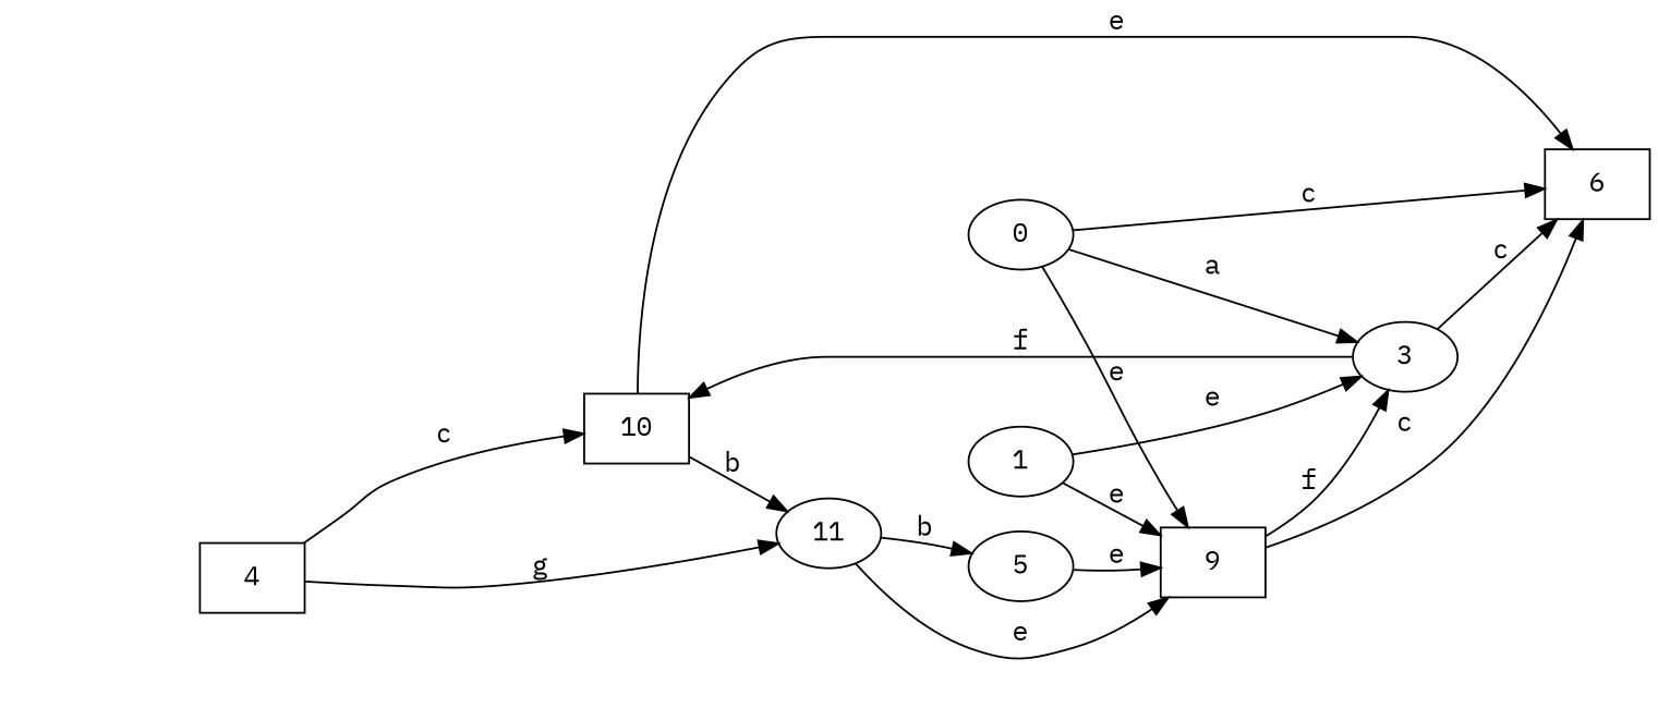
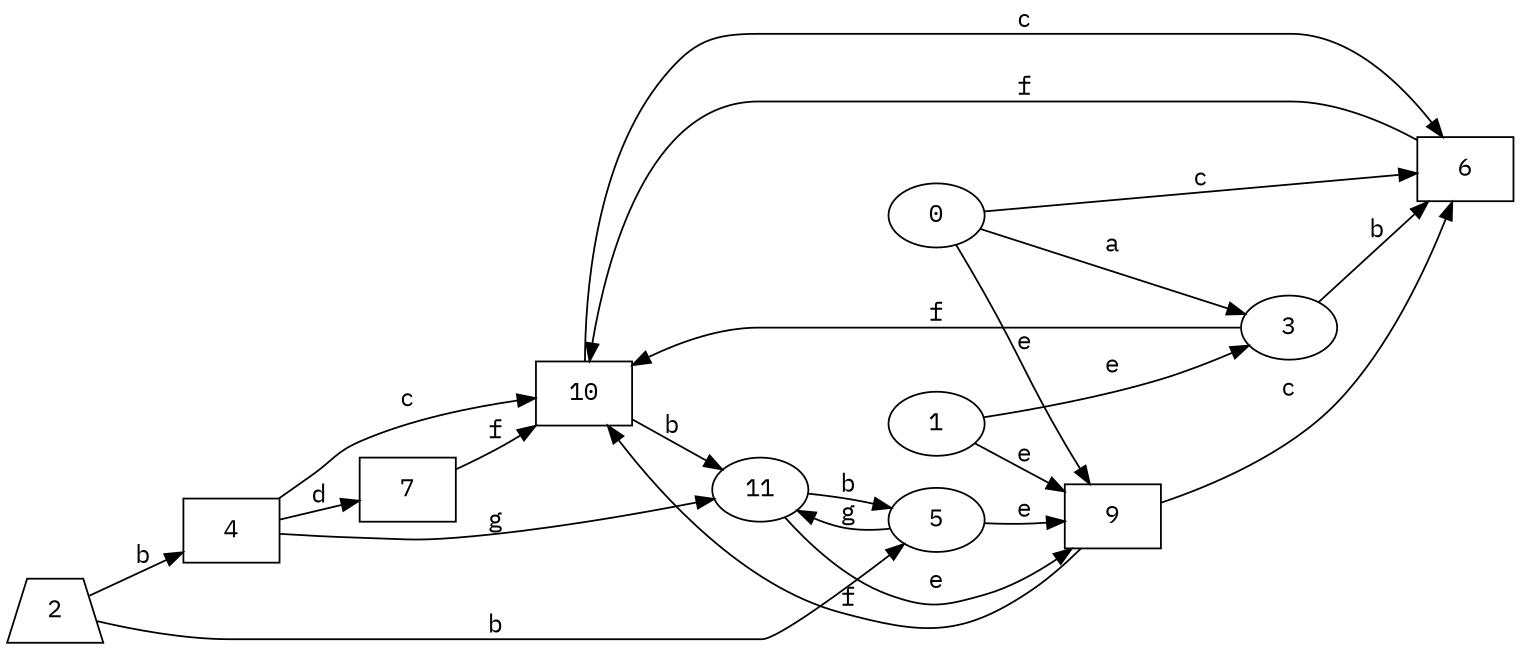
  strict digraph {
    fontname="IBM Plex Mono"
    rankdir=LR
    node [fontname="IBM Plex Mono" shape=box]
    edge [fontname="IBM Plex Mono"]
+   2 [shape=trapezium]
    4
    5 [shape=ellipse]
    10
+   7
    11 [shape=ellipse]
    9
    3 [shape=ellipse]
    6
    0 [shape=ellipse]
    1 [shape=ellipse]
+   2 -> 4 [label=b]
+   2 -> 5 [label=b]
    4 -> 10 [label=c]
+   4 -> 7 [label=d]
    4 -> 11 [label=g]
+   5 -> 11 [label=g]
    5 -> 9 [label=e]
    10 -> 11 [label=b]
-   10 -> 6 [label=e]
+   10 -> 6 [label=c]
+   7 -> 10 [label=f]
    11 -> 5 [label=b]
    11 -> 9 [label=e]
-   9 -> 3 [label=f]
+   9 -> 10 [label=f]
    9 -> 6 [label=c]
    3 -> 10 [label=f]
-   3 -> 6 [label=c]
+   3 -> 6 [label=b]
+   6 -> 10 [label=f]
    0 -> 9 [label=e]
    0 -> 3 [label=a]
    0 -> 6 [label=c]
    1 -> 9 [label=e]
    1 -> 3 [label=e]
  }
